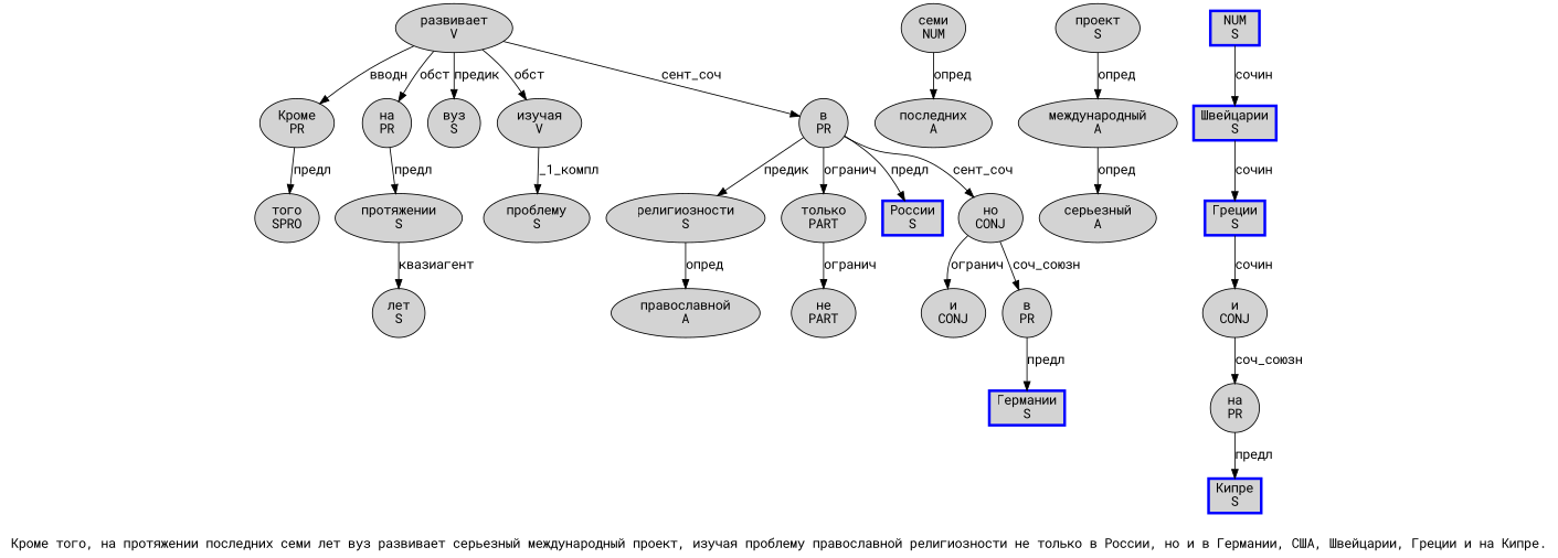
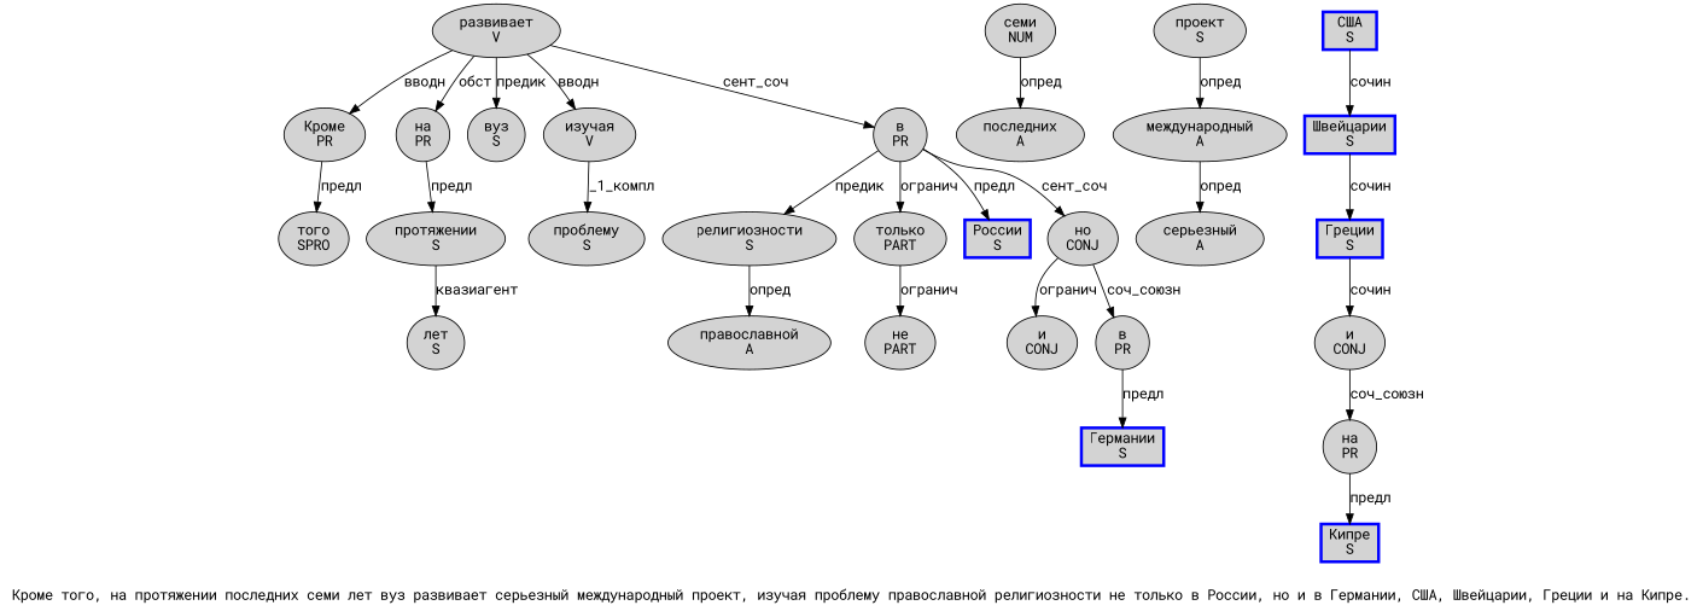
  digraph {
    fontname="Roboto Mono"
    label="Кроме того, на протяжении последних семи лет вуз развивает серьезный международный проект, изучая проблему православной религиозности не только в России, но и в Германии, США, Швейцарии, Греции и на Кипре."
    node [fillcolor=lightgray fontname="Roboto Mono" penwidth=1 shape=ellipse style=filled]
    edge [fontname="Roboto Mono"]
    n1 [label="Кроме\nPR"]
    n2 [label="того\nSPRO"]
    n3 [label="на\nPR"]
    n4 [label="протяжении\nS"]
    n5 [label="лет\nS"]
    n6 [label="последних\nA"]
    n7 [label="семи\nNUM"]
    n8 [label="вуз\nS"]
    n9 [label="развивает\nV"]
    n10 [label="изучая\nV"]
    n11 [label="в\nPR"]
    n12 [label="проект\nS"]
    n13 [label="международный\nA"]
    n14 [label="проблему\nS"]
    n15 [label="религиозности\nS"]
    n16 [label="только\nPART"]
    n17 [color=blue label="России\nS" penwidth=3 shape=box]
    n18 [label="но\nCONJ"]
    n19 [label="серьезный\nA"]
    n20 [label="православной\nA"]
    n21 [label="не\nPART"]
    n22 [label="и\nCONJ"]
    n23 [label="в\nPR"]
    n24 [color=blue label="Германии\nS" penwidth=3 shape=box]
-   n25 [color=blue label="NUM\nS" penwidth=3 shape=box]
+   n25 [color=blue label="США\nS" penwidth=3 shape=box]
    n26 [color=blue label="Швейцарии\nS" penwidth=3 shape=box]
    n27 [color=blue label="Греции\nS" penwidth=3 shape=box]
    n28 [label="и\nCONJ"]
    n29 [label="на\nPR"]
    n30 [color=blue label="Кипре\nS" penwidth=3 shape=box]
    n1 -> n2 [label="предл"]
    n3 -> n4 [label="предл"]
    n4 -> n5 [label="квазиагент"]
    n7 -> n6 [label="опред"]
    n9 -> n1 [label="вводн"]
    n9 -> n3 [label="обст"]
    n9 -> n8 [label="предик"]
-   n9 -> n10 [label="обст"]
+   n9 -> n10 [label="вводн"]
    n9 -> n11 [label="сент_соч"]
    n10 -> n14 [label="_1_компл"]
    n11 -> n15 [label="предик"]
    n11 -> n16 [label="огранич"]
    n11 -> n17 [label="предл"]
    n11 -> n18 [label="сент_соч"]
    n12 -> n13 [label="опред"]
    n13 -> n19 [label="опред"]
    n15 -> n20 [label="опред"]
    n16 -> n21 [label="огранич"]
    n18 -> n22 [label="огранич"]
    n18 -> n23 [label="соч_союзн"]
    n23 -> n24 [label="предл"]
    n25 -> n26 [label="сочин"]
    n26 -> n27 [label="сочин"]
    n27 -> n28 [label="сочин"]
    n28 -> n29 [label="соч_союзн"]
    n29 -> n30 [label="предл"]
  }
